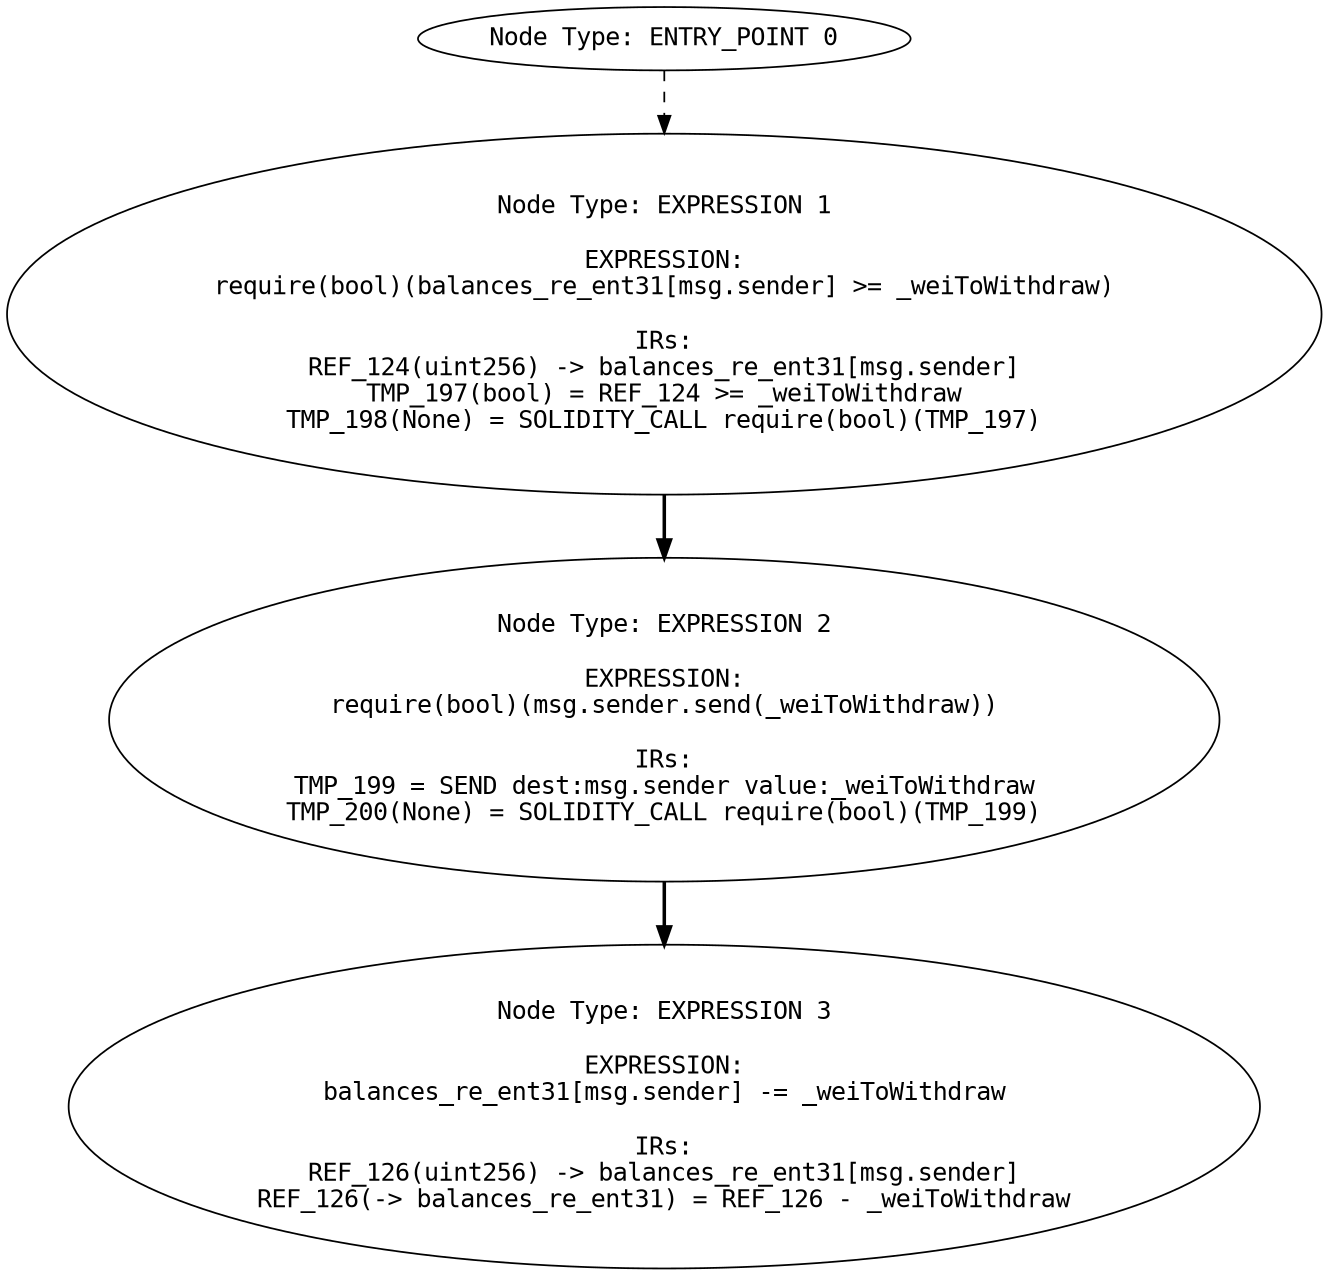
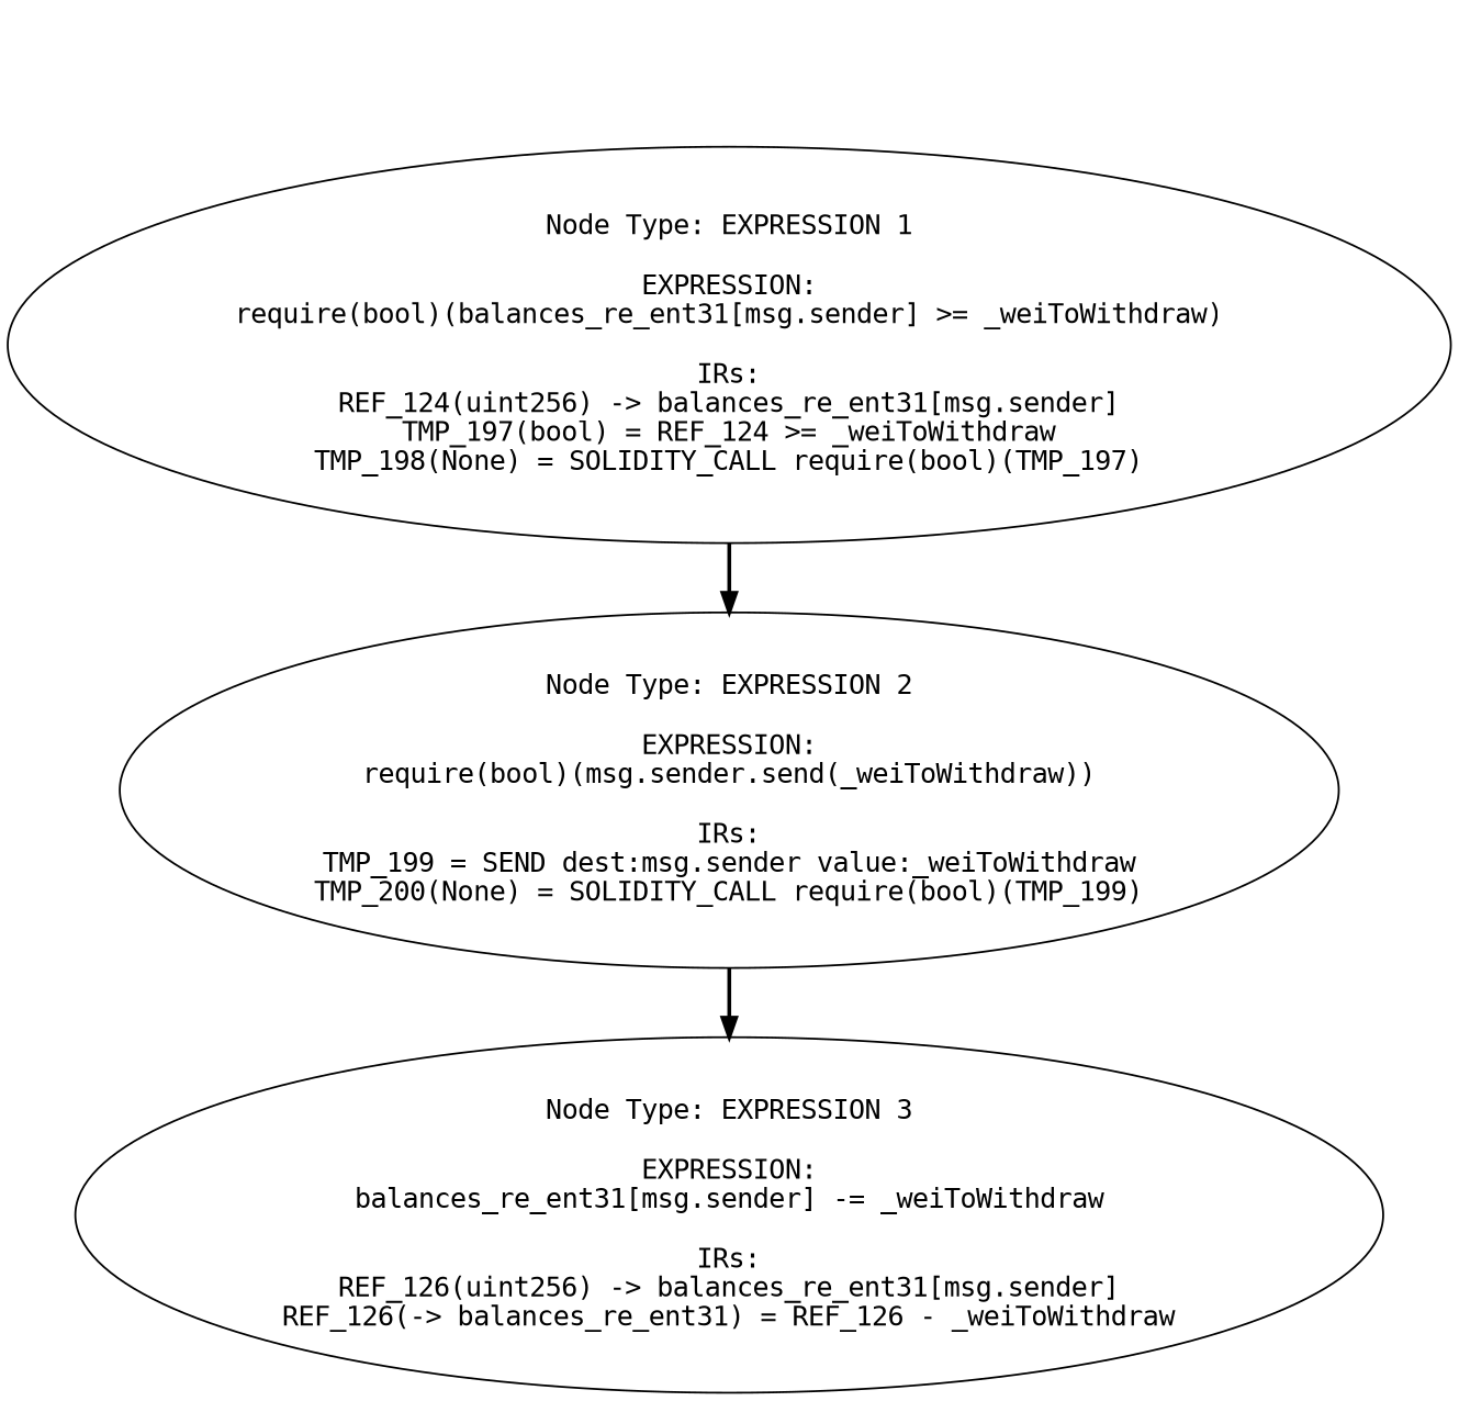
  digraph {
    fontname="DejaVu Sans Mono"
    node [fontname="DejaVu Sans Mono"]
    edge [style=bold fontname="DejaVu Sans Mono"]
-   n1 [label="Node Type: ENTRY_POINT 0\n"]
    n2 [label="Node Type: EXPRESSION 1\n\nEXPRESSION:\nrequire(bool)(balances_re_ent31[msg.sender] >= _weiToWithdraw)\n\nIRs:\nREF_124(uint256) -> balances_re_ent31[msg.sender]\nTMP_197(bool) = REF_124 >= _weiToWithdraw\nTMP_198(None) = SOLIDITY_CALL require(bool)(TMP_197)"]
    n3 [label="Node Type: EXPRESSION 2\n\nEXPRESSION:\nrequire(bool)(msg.sender.send(_weiToWithdraw))\n\nIRs:\nTMP_199 = SEND dest:msg.sender value:_weiToWithdraw\nTMP_200(None) = SOLIDITY_CALL require(bool)(TMP_199)"]
    n4 [label="Node Type: EXPRESSION 3\n\nEXPRESSION:\nbalances_re_ent31[msg.sender] -= _weiToWithdraw\n\nIRs:\nREF_126(uint256) -> balances_re_ent31[msg.sender]\nREF_126(-> balances_re_ent31) = REF_126 - _weiToWithdraw"]
-   n1 -> n2 [style=dashed]
    n2 -> n3
    n3 -> n4
  }
